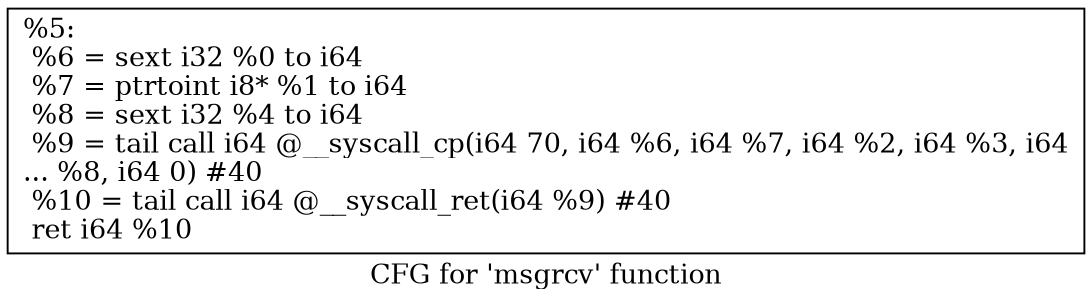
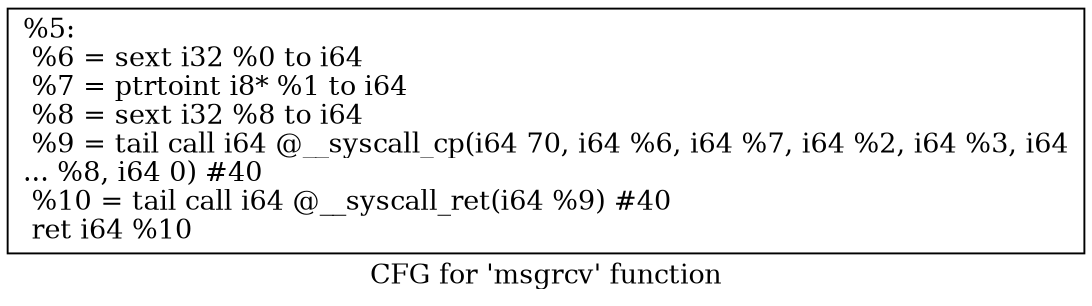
  digraph {
    label="CFG for 'msgrcv' function"
-   n1 [label="{%5:\l  %6 = sext i32 %0 to i64\l  %7 = ptrtoint i8* %1 to i64\l  %8 = sext i32 %4 to i64\l  %9 = tail call i64 @__syscall_cp(i64 70, i64 %6, i64 %7, i64 %2, i64 %3, i64\l... %8, i64 0) #40\l  %10 = tail call i64 @__syscall_ret(i64 %9) #40\l  ret i64 %10\l}" shape=record]
+   n1 [label="{%5:\l  %6 = sext i32 %0 to i64\l  %7 = ptrtoint i8* %1 to i64\l  %8 = sext i32 %8 to i64\l  %9 = tail call i64 @__syscall_cp(i64 70, i64 %6, i64 %7, i64 %2, i64 %3, i64\l... %8, i64 0) #40\l  %10 = tail call i64 @__syscall_ret(i64 %9) #40\l  ret i64 %10\l}" shape=record]
  }
